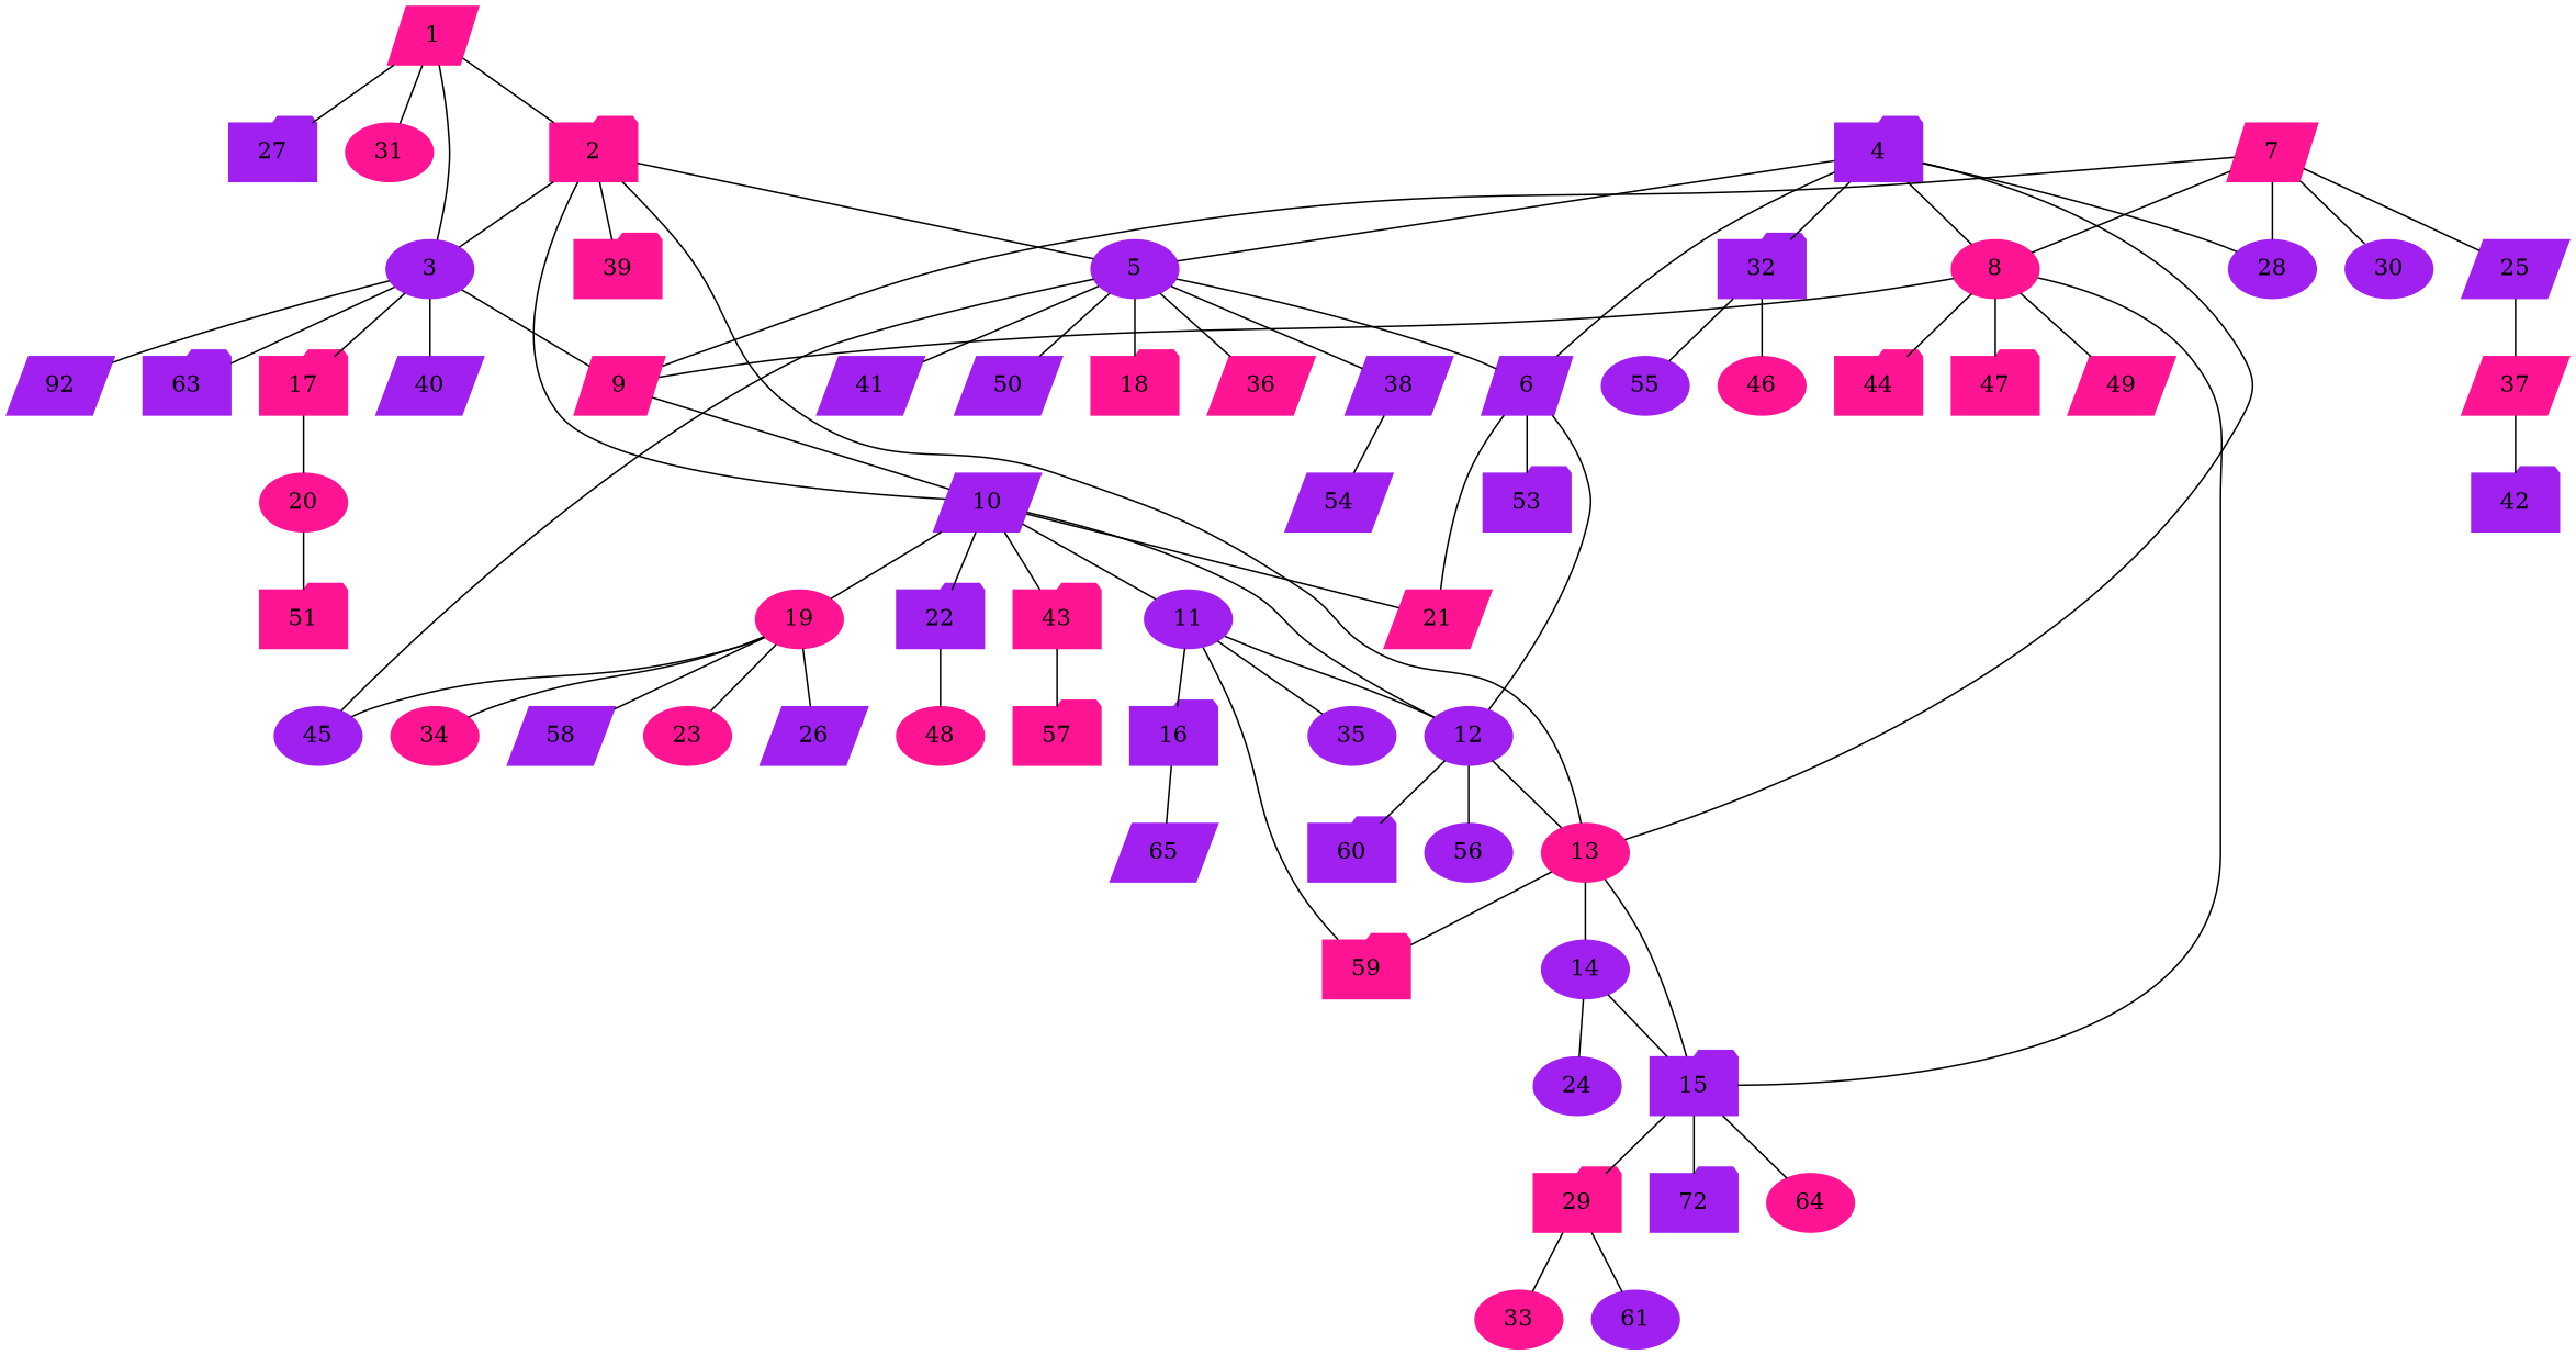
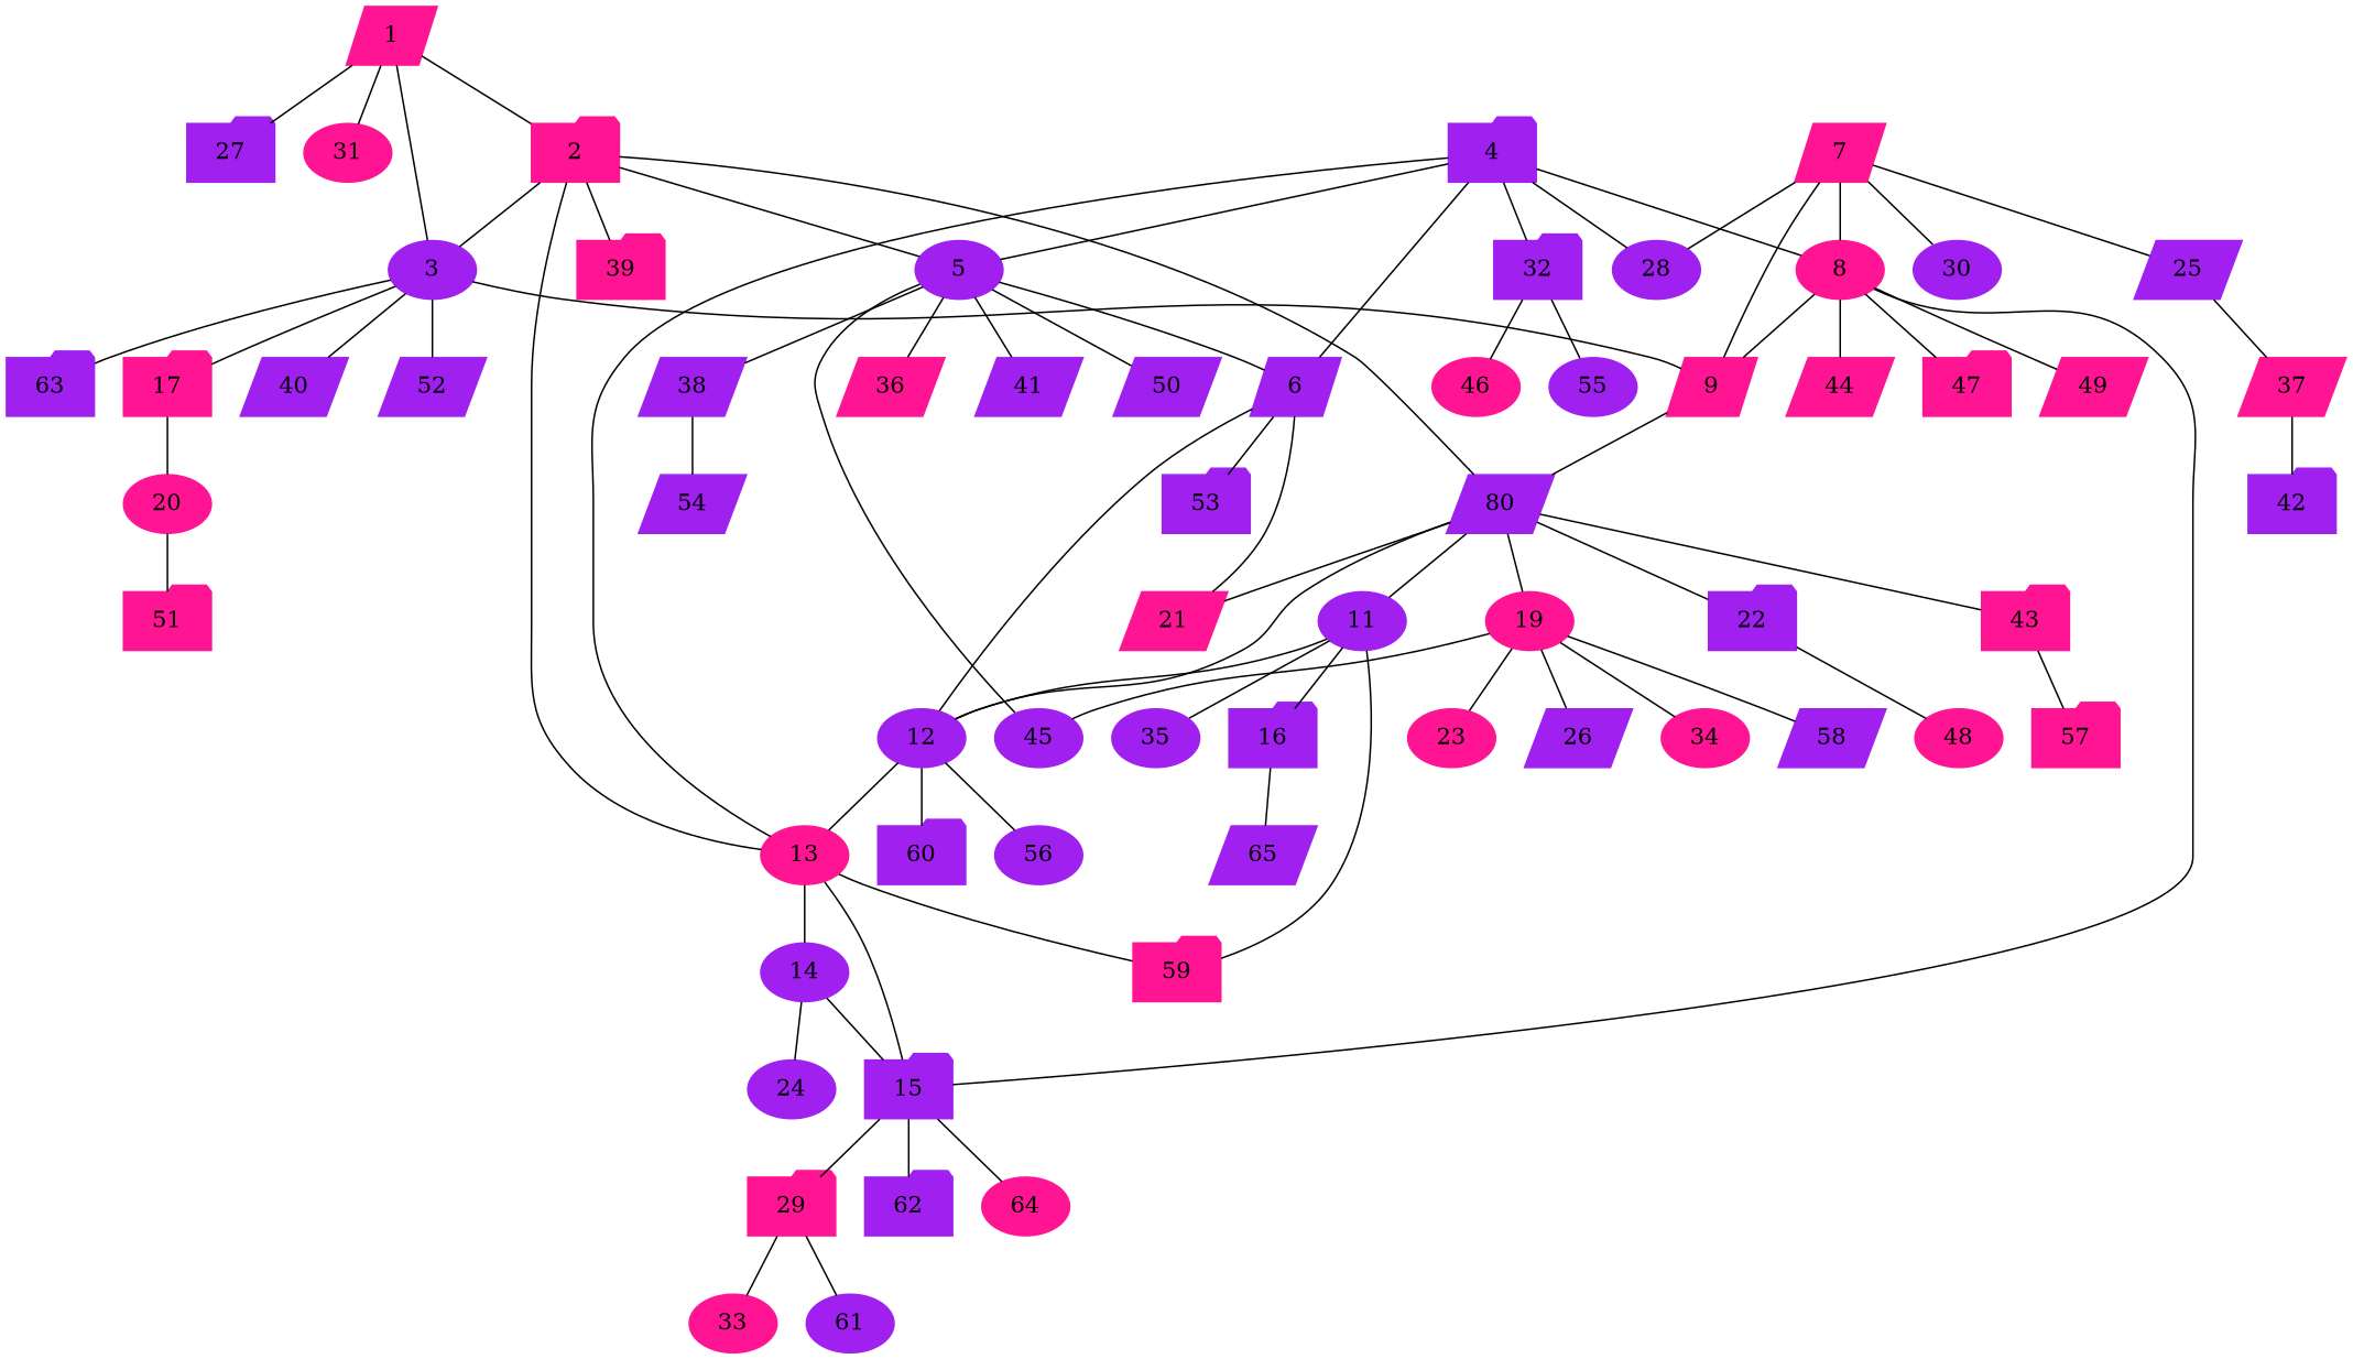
  graph {
    node [color=purple shape=ellipse style=filled]
    1 [color=deeppink shape=parallelogram]
    2 [color=deeppink shape=folder]
    3
    27 [shape=folder]
    31 [color=deeppink]
    5
-   10 [shape=parallelogram]
+   10 [shape=parallelogram label=80]
    13 [color=deeppink]
    39 [color=deeppink shape=folder]
    9 [color=deeppink shape=parallelogram]
    17 [color=deeppink shape=folder]
    40 [shape=parallelogram]
-   52 [shape=parallelogram label=92]
+   52 [shape=parallelogram]
    63 [shape=folder]
    6 [shape=parallelogram]
-   18 [color=deeppink shape=folder]
    36 [color=deeppink shape=parallelogram]
    38 [shape=parallelogram]
    41 [shape=parallelogram]
    50 [shape=parallelogram]
    45
    12
    21 [color=deeppink shape=parallelogram]
    11
    19 [color=deeppink]
    22 [shape=folder]
    43 [color=deeppink shape=folder]
    15 [shape=folder]
    59 [color=deeppink shape=folder]
    14
    20 [color=deeppink]
    4 [shape=folder]
    8 [color=deeppink]
    28
    32 [shape=folder]
    53 [shape=folder]
-   44 [color=deeppink shape=folder]
+   44 [color=deeppink shape=parallelogram]
    47 [color=deeppink shape=folder]
    49 [color=deeppink shape=parallelogram]
    46 [color=deeppink]
    55
    54 [shape=parallelogram]
    65 [shape=parallelogram]
    56
    60 [shape=folder]
    7 [color=deeppink shape=parallelogram]
    25 [shape=parallelogram]
    30
    37 [color=deeppink shape=parallelogram]
    29 [color=deeppink shape=folder]
-   62 [shape=folder label=72]
+   62 [shape=folder]
    64 [color=deeppink]
    16 [shape=folder]
    35
    23 [color=deeppink]
    26 [shape=parallelogram]
    34 [color=deeppink]
    58 [shape=parallelogram]
    48 [color=deeppink]
    57 [color=deeppink shape=folder]
    24
    33 [color=deeppink]
    61
    51 [color=deeppink shape=folder]
    42 [shape=folder]
    1 -- 2
    1 -- 3
    1 -- 27
    1 -- 31
    2 -- 3
    2 -- 5
    2 -- 10
    2 -- 13
    2 -- 39
    3 -- 9
    3 -- 17
    3 -- 40
    3 -- 52
    3 -- 63
    5 -- 6
-   5 -- 18
    5 -- 36
    5 -- 38
    5 -- 41
    5 -- 50
    5 -- 45
    10 -- 12
    10 -- 21
    10 -- 11
    10 -- 19
    10 -- 22
    10 -- 43
    13 -- 15
    13 -- 59
    13 -- 14
    9 -- 10
    17 -- 20
    6 -- 12
    6 -- 21
    6 -- 53
    38 -- 54
    12 -- 13
    12 -- 56
    12 -- 60
    11 -- 12
    11 -- 59
    11 -- 16
    11 -- 35
    19 -- 45
    19 -- 23
    19 -- 26
    19 -- 34
    19 -- 58
    22 -- 48
    43 -- 57
    15 -- 29
    15 -- 62
    15 -- 64
    14 -- 15
    14 -- 24
    20 -- 51
    4 -- 5
    4 -- 13
    4 -- 6
    4 -- 8
    4 -- 28
    4 -- 32
    8 -- 9
    8 -- 15
    8 -- 44
    8 -- 47
    8 -- 49
    32 -- 46
    32 -- 55
    7 -- 9
    7 -- 8
    7 -- 28
    7 -- 25
    7 -- 30
    25 -- 37
    37 -- 42
    29 -- 33
    29 -- 61
    16 -- 65
  }
